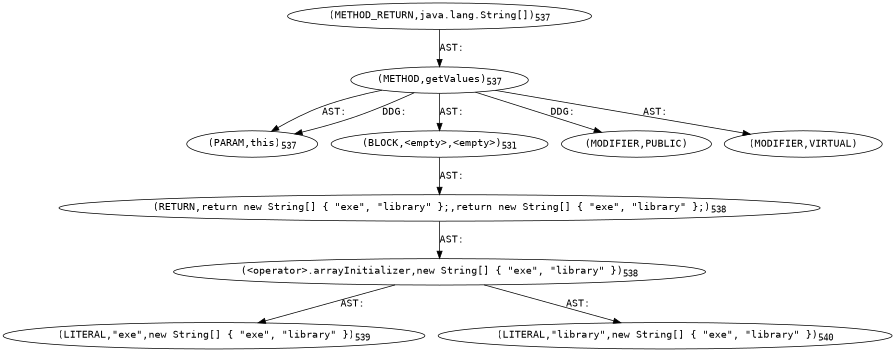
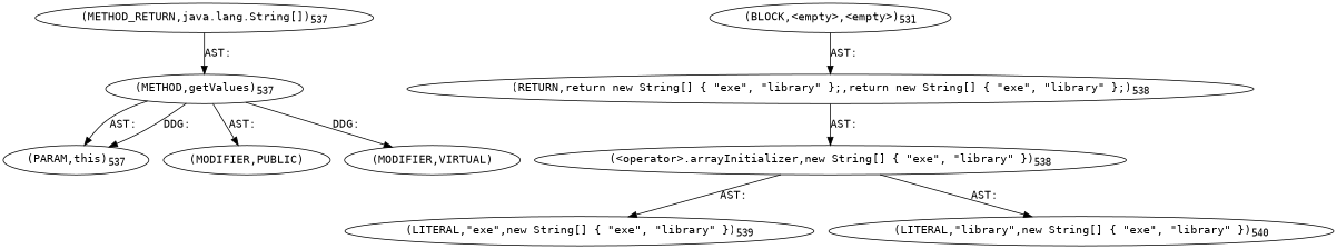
  digraph {
    fontname="DejaVu Sans Mono"
    node [fontname="DejaVu Sans Mono"]
    edge [fontname="DejaVu Sans Mono"]
    n1 [label=<(METHOD,getValues)<SUB>537</SUB>>]
    n2 [label=<(PARAM,this)<SUB>537</SUB>>]
    n3 [label=<(BLOCK,&lt;empty&gt;,&lt;empty&gt;)<SUB>531</SUB>>]
    n4 [label=<(MODIFIER,PUBLIC)>]
    n5 [label=<(MODIFIER,VIRTUAL)>]
    n6 [label=<(RETURN,return new String[] { &quot;exe&quot;, &quot;library&quot; };,return new String[] { &quot;exe&quot;, &quot;library&quot; };)<SUB>538</SUB>>]
    n7 [label=<(METHOD_RETURN,java.lang.String[])<SUB>537</SUB>>]
    n8 [label=<(&lt;operator&gt;.arrayInitializer,new String[] { &quot;exe&quot;, &quot;library&quot; })<SUB>538</SUB>>]
    n9 [label=<(LITERAL,&quot;exe&quot;,new String[] { &quot;exe&quot;, &quot;library&quot; })<SUB>539</SUB>>]
    n10 [label=<(LITERAL,&quot;library&quot;,new String[] { &quot;exe&quot;, &quot;library&quot; })<SUB>540</SUB>>]
    n1 -> n2 [label="AST: "]
    n1 -> n2 [label="DDG: "]
-   n1 -> n3 [label="AST: "]
-   n1 -> n4 [label="DDG: "]
-   n1 -> n5 [label="AST: "]
+   n1 -> n4 [label="AST: "]
+   n1 -> n5 [label="DDG: "]
    n3 -> n6 [label="AST: "]
    n6 -> n8 [label="AST: "]
    n7 -> n1 [label="AST: "]
    n8 -> n9 [label="AST: "]
    n8 -> n10 [label="AST: "]
  }
